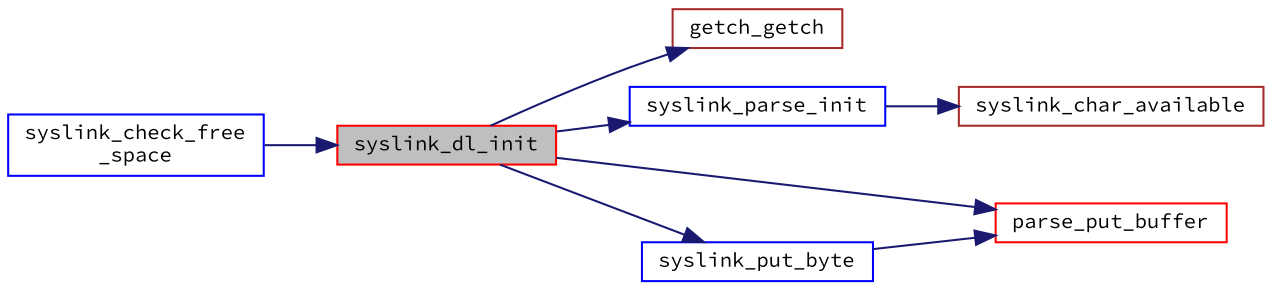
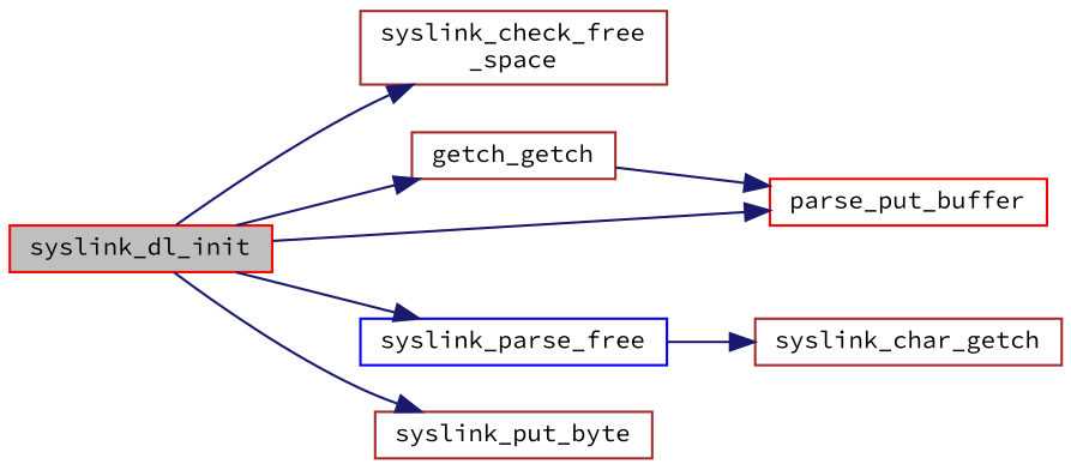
  digraph {
    fontname="Source Code Pro"
    rankdir=LR
    node [color=brown fillcolor=white fontname="Source Code Pro" fontsize=10 shape=record style=filled]
    edge [color=midnightblue fontname="Source Code Pro" fontsize=10 labelfontname=FreeSans labelfontsize=10 style=solid]
    n1 [color=red fillcolor=grey75 fontcolor=black height=0.2 label=syslink_dl_init width=0.4]
-   n2 [color=blue height=0.2 label="syslink_check_free\l_space" width=0.4]
+   n2 [height=0.2 label="syslink_check_free\l_space" width=0.4]
    n3 [height=0.2 label=getch_getch width=0.4]
-   n4 [color=blue height=0.2 label=syslink_parse_init width=0.4]
+   n4 [color=blue height=0.2 label=syslink_parse_free width=0.4]
    n5 [color=red height=0.2 label=parse_put_buffer width=0.4]
-   n6 [color=blue height=0.2 label=syslink_put_byte width=0.4]
-   n7 [height=0.2 label=syslink_char_available width=0.4]
-   n2 -> n1
+   n6 [height=0.2 label=syslink_put_byte width=0.4]
+   n7 [height=0.2 label=syslink_char_getch width=0.4]
+   n1 -> n2
    n1 -> n3
    n1 -> n4
    n1 -> n5
    n1 -> n6
    n4 -> n7
-   n6 -> n5
+   n3 -> n5
  }
